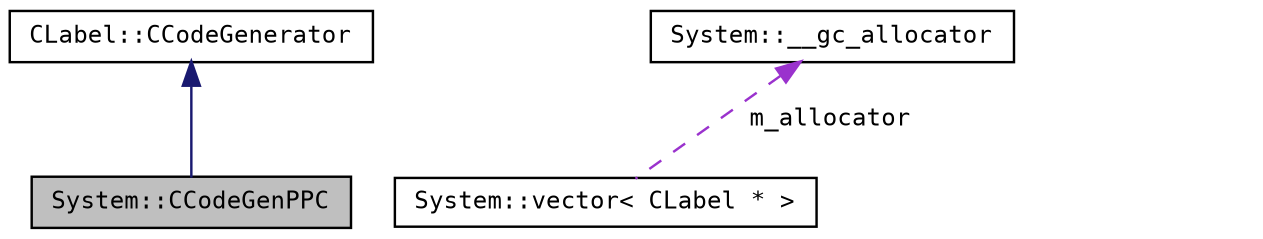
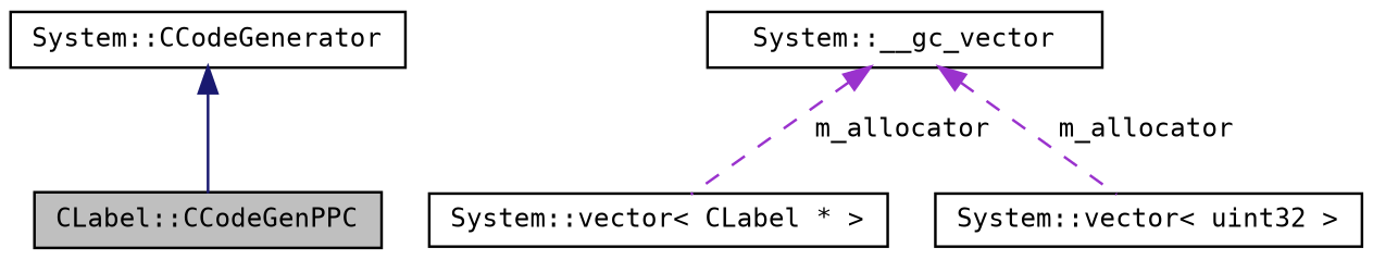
  digraph {
    fontname="DejaVu Sans Mono"
    node [color=black fillcolor=white fontname="DejaVu Sans Mono" fontsize=10 shape=record style=filled]
    edge [color=darkorchid3 dir=back fontname="DejaVu Sans Mono" fontsize=10 labelfontname=Helvetica labelfontsize=10 style=dashed]
-   n1 [fillcolor=grey75 fontcolor=black height=0.2 label="System::CCodeGenPPC" width=0.4]
-   n2 [height=0.2 label="CLabel::CCodeGenerator" width=0.4]
+   n1 [fillcolor=grey75 fontcolor=black height=0.2 label="CLabel::CCodeGenPPC" width=0.4]
+   n2 [height=0.2 label="System::CCodeGenerator" width=0.4]
    n3 [height=0.2 label="System::vector\< CLabel * \>" width=0.4]
-   n4 [height=0.2 label="System::__gc_allocator" width=0.4]
+   n4 [height=0.2 label="System::__gc_vector" width=0.4]
+   n5 [height=0.2 label="System::vector\< uint32 \>" width=0.4]
    n2 -> n1 [color=midnightblue style=solid]
    n4 -> n3 [label=" m_allocator"]
+   n4 -> n5 [label=" m_allocator"]
  }
